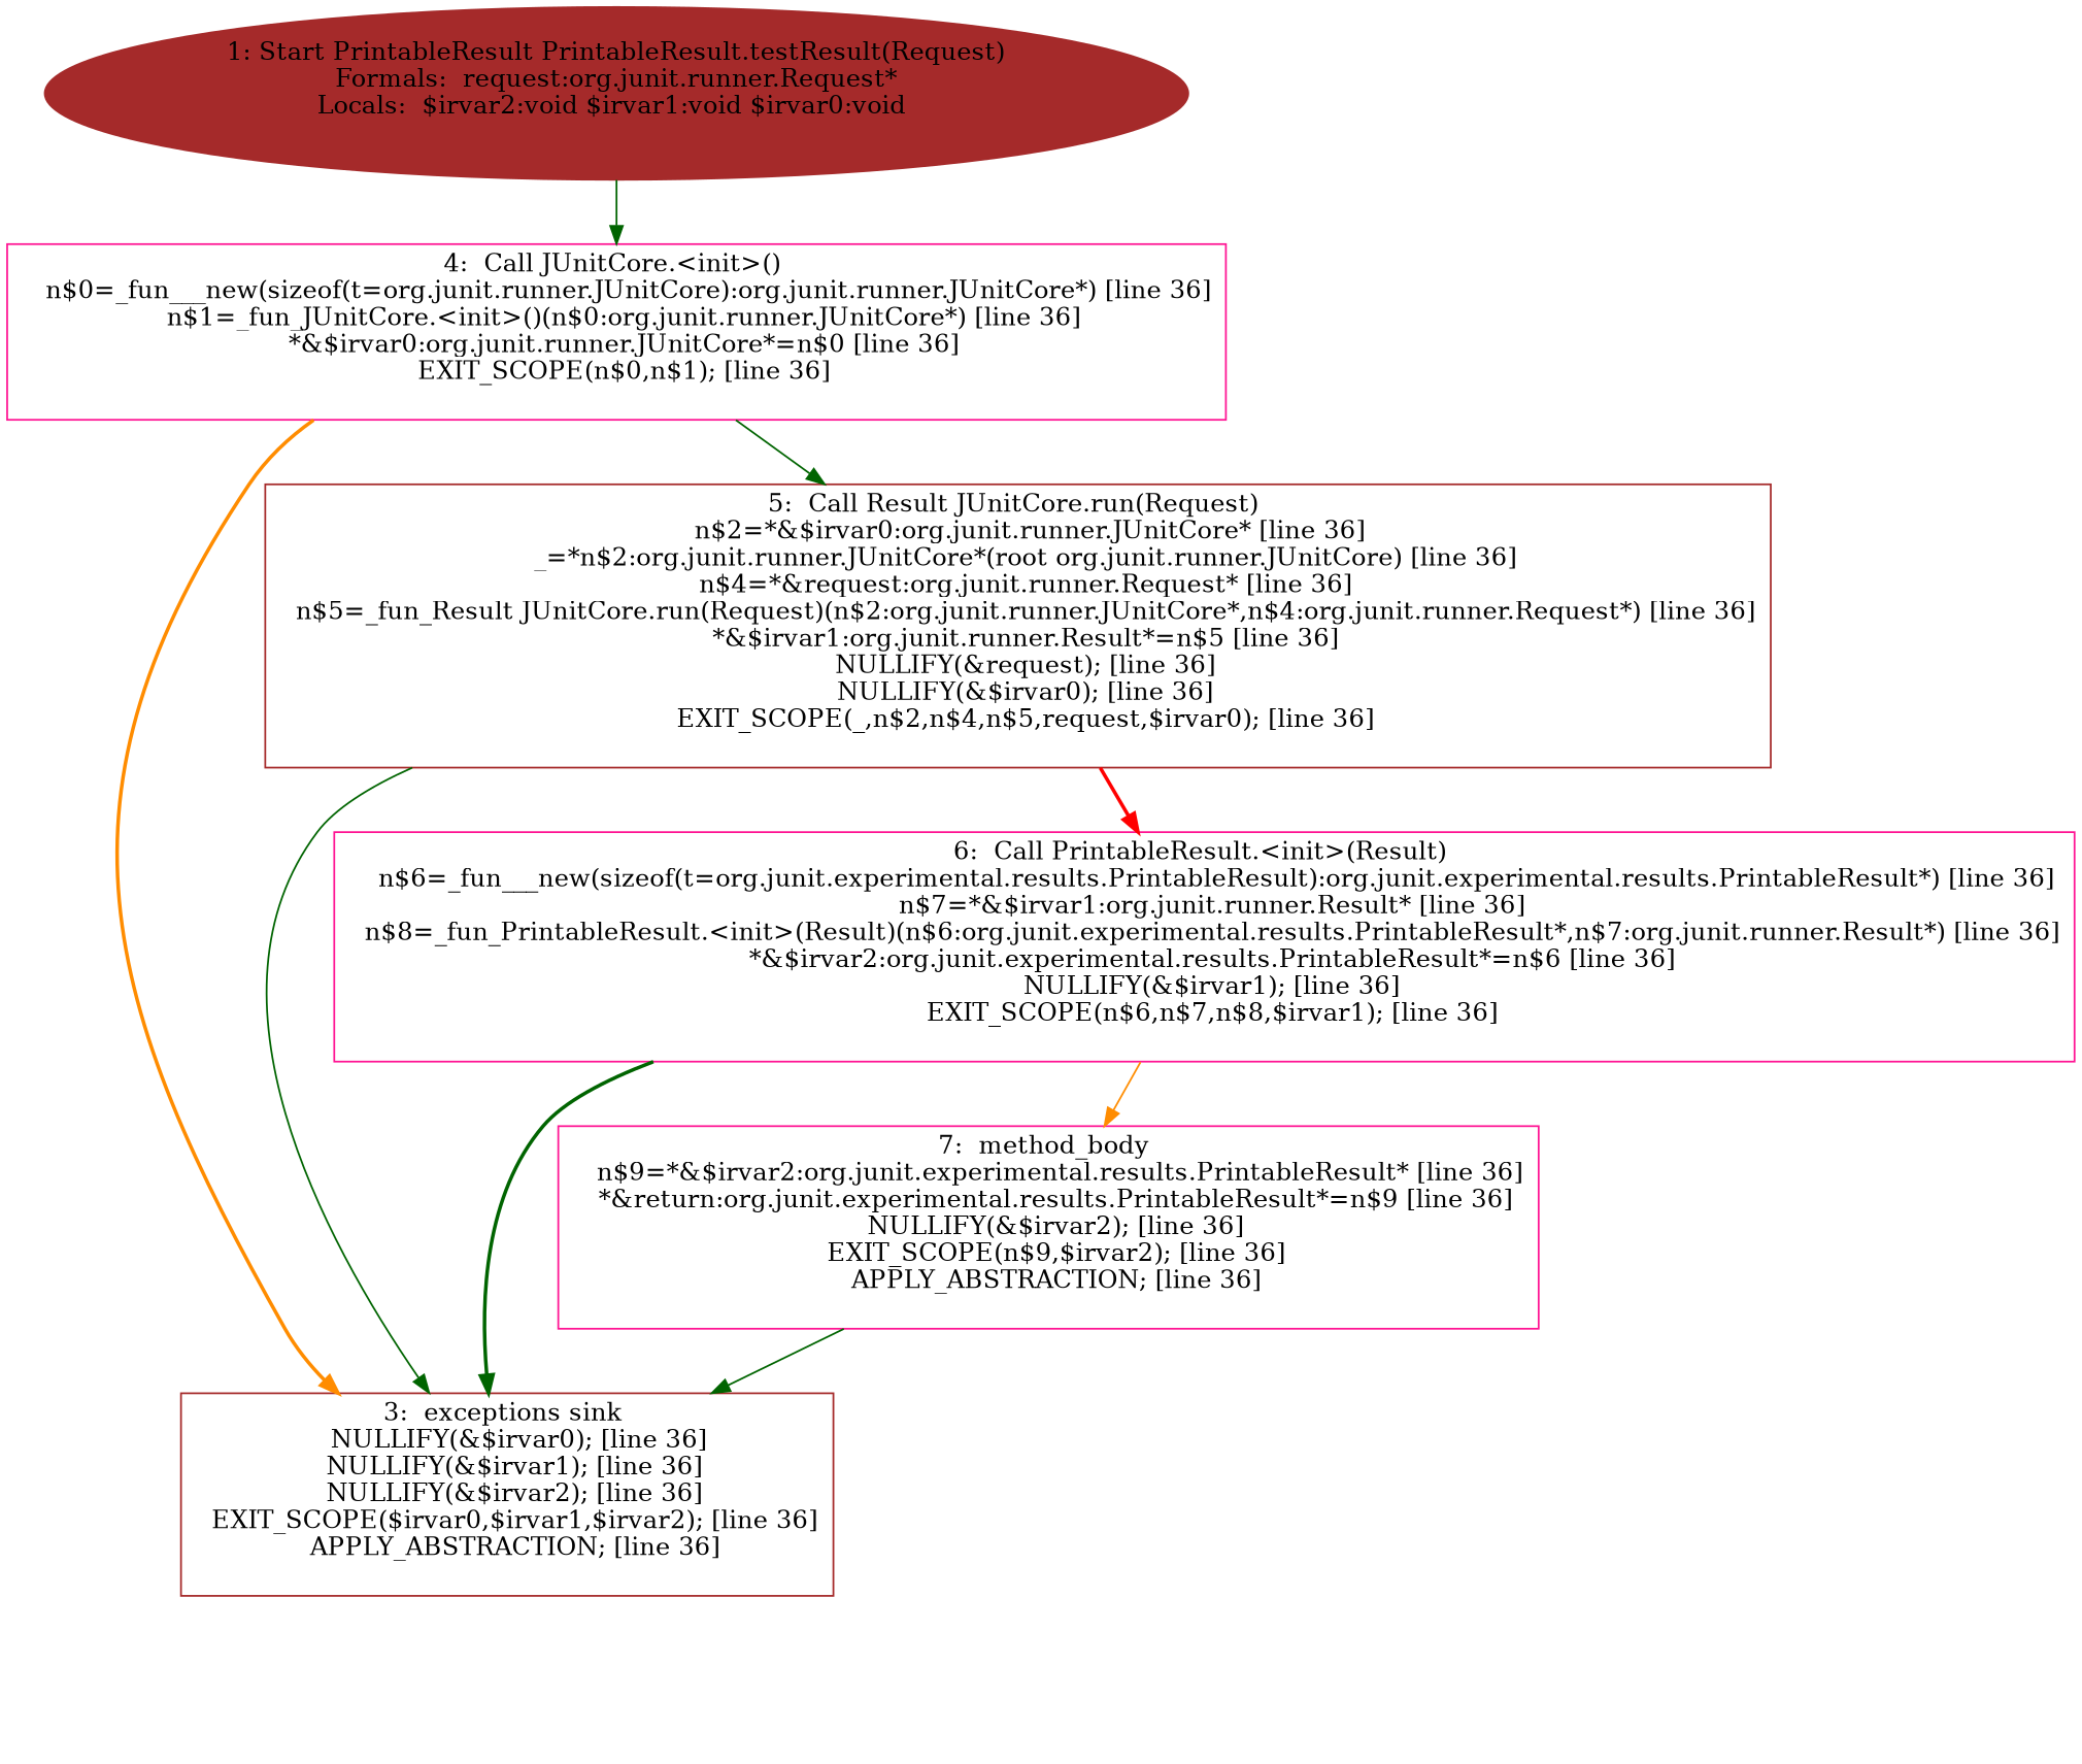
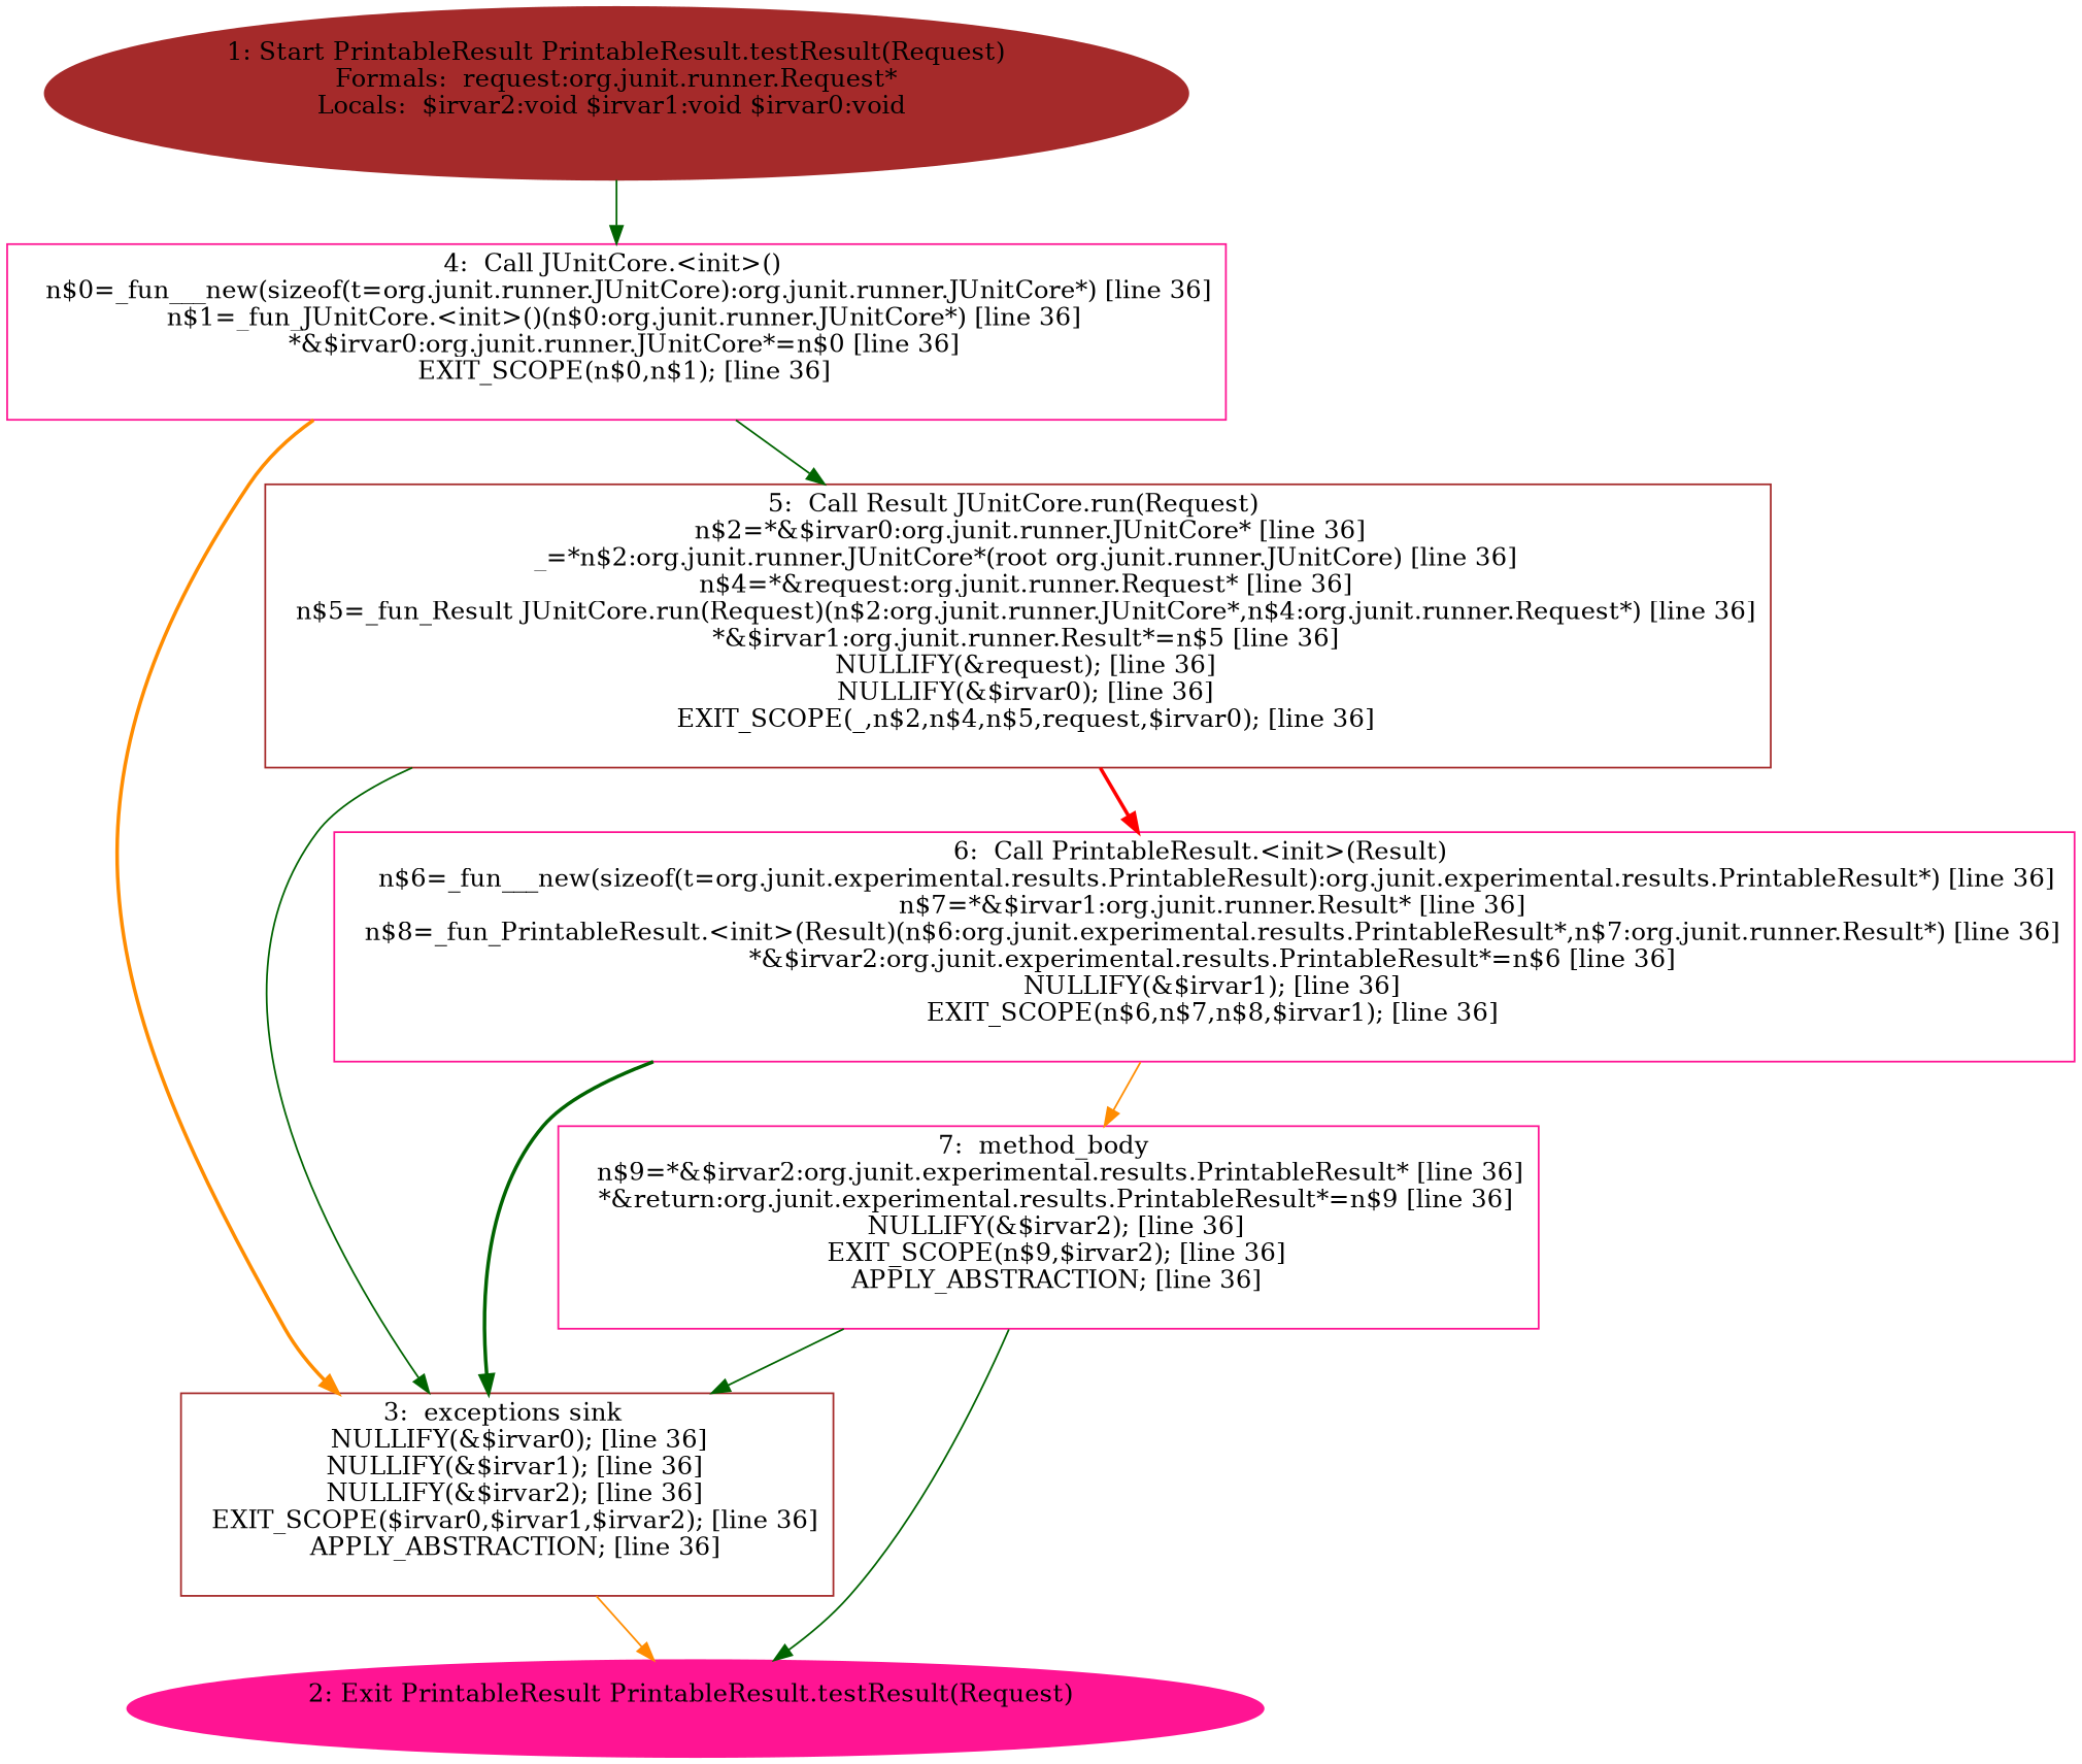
  digraph {
    node [color=deeppink shape=box]
    edge [color=darkgreen style=solid]
    n1 [color=brown label="1: Start PrintableResult PrintableResult.testResult(Request)\nFormals:  request:org.junit.runner.Request*\nLocals:  $irvar2:void $irvar1:void $irvar0:void \n  " style=filled shape=""]
    n2 [label="4:  Call JUnitCore.<init>() \n   n$0=_fun___new(sizeof(t=org.junit.runner.JUnitCore):org.junit.runner.JUnitCore*) [line 36]\n  n$1=_fun_JUnitCore.<init>()(n$0:org.junit.runner.JUnitCore*) [line 36]\n  *&$irvar0:org.junit.runner.JUnitCore*=n$0 [line 36]\n  EXIT_SCOPE(n$0,n$1); [line 36]\n "]
    n3 [label="3:  exceptions sink \n   NULLIFY(&$irvar0); [line 36]\n  NULLIFY(&$irvar1); [line 36]\n  NULLIFY(&$irvar2); [line 36]\n  EXIT_SCOPE($irvar0,$irvar1,$irvar2); [line 36]\n  APPLY_ABSTRACTION; [line 36]\n " color=brown]
    n4 [label="5:  Call Result JUnitCore.run(Request) \n   n$2=*&$irvar0:org.junit.runner.JUnitCore* [line 36]\n  _=*n$2:org.junit.runner.JUnitCore*(root org.junit.runner.JUnitCore) [line 36]\n  n$4=*&request:org.junit.runner.Request* [line 36]\n  n$5=_fun_Result JUnitCore.run(Request)(n$2:org.junit.runner.JUnitCore*,n$4:org.junit.runner.Request*) [line 36]\n  *&$irvar1:org.junit.runner.Result*=n$5 [line 36]\n  NULLIFY(&request); [line 36]\n  NULLIFY(&$irvar0); [line 36]\n  EXIT_SCOPE(_,n$2,n$4,n$5,request,$irvar0); [line 36]\n " color=brown]
+   n5 [label="2: Exit PrintableResult PrintableResult.testResult(Request) \n  " style=filled shape=""]
    n6 [label="6:  Call PrintableResult.<init>(Result) \n   n$6=_fun___new(sizeof(t=org.junit.experimental.results.PrintableResult):org.junit.experimental.results.PrintableResult*) [line 36]\n  n$7=*&$irvar1:org.junit.runner.Result* [line 36]\n  n$8=_fun_PrintableResult.<init>(Result)(n$6:org.junit.experimental.results.PrintableResult*,n$7:org.junit.runner.Result*) [line 36]\n  *&$irvar2:org.junit.experimental.results.PrintableResult*=n$6 [line 36]\n  NULLIFY(&$irvar1); [line 36]\n  EXIT_SCOPE(n$6,n$7,n$8,$irvar1); [line 36]\n "]
    n7 [label="7:  method_body \n   n$9=*&$irvar2:org.junit.experimental.results.PrintableResult* [line 36]\n  *&return:org.junit.experimental.results.PrintableResult*=n$9 [line 36]\n  NULLIFY(&$irvar2); [line 36]\n  EXIT_SCOPE(n$9,$irvar2); [line 36]\n  APPLY_ABSTRACTION; [line 36]\n "]
    n1 -> n2
    n2 -> n3 [color=darkorange style=bold]
    n2 -> n4
+   n3 -> n5 [color=darkorange]
    n4 -> n3
    n4 -> n6 [color=red style=bold]
    n6 -> n3 [style=bold]
    n6 -> n7 [color=darkorange]
    n7 -> n3
+   n7 -> n5
  }
